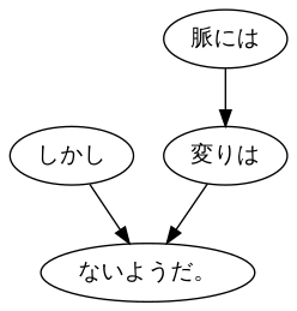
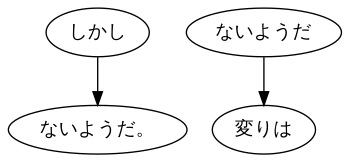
  digraph {
    fontname=Montserrat
    node [fontname=Montserrat]
    edge [fontname=Montserrat]
    n1 [label="しかし"]
    n2 [label="ないようだ。"]
-   n3 [label="脈には"]
+   n3 [label="ないようだ"]
    n4 [label="変りは"]
    n1 -> n2
    n3 -> n4
-   n4 -> n2
  }
